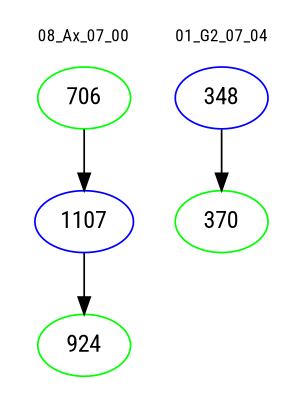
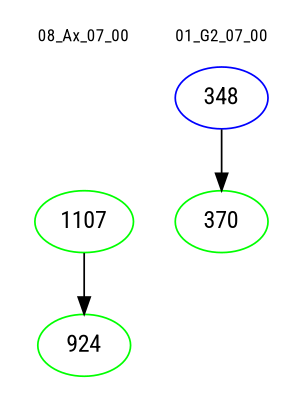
  digraph {
    fontname="Roboto Condensed"
    node [color=green fontname="Roboto Condensed"]
    edge [color=black fontname="Roboto Condensed"]
-   n1 [label=706]
-   n2 [color=blue label=1107]
+   n2 [label=1107]
    n3 [label=924]
    n4 [color=blue label=348]
    n5 [label=370]
    subgraph cluster_1 {
      color=white
      fontsize=10
      label="08_Ax_07_00"
-     n1
      n2
      n3
    }
    subgraph cluster_2 {
      color=white
      fontsize=10
-     label="01_G2_07_04"
+     label="01_G2_07_00"
      n4
      n5
    }
-   n1 -> n2
    n2 -> n3
    n4 -> n5
  }
